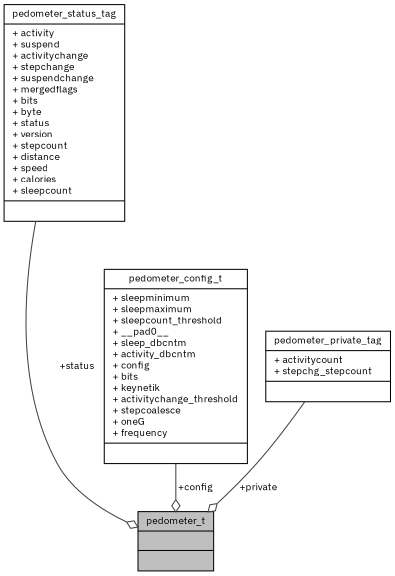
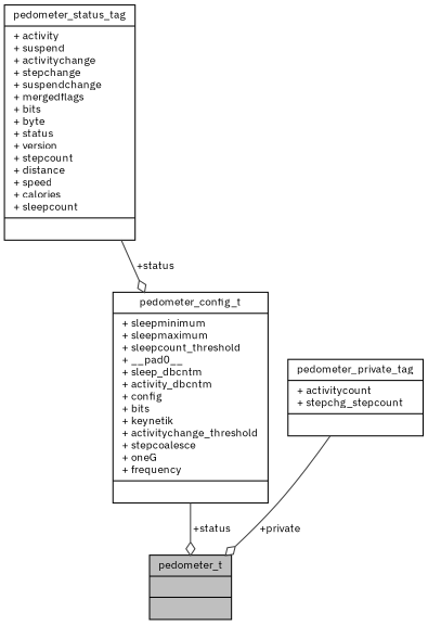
  digraph {
    fontname="IBM Plex Sans"
    node [color=black fillcolor=white fontname="IBM Plex Sans" fontsize=10 shape=record style=filled]
    edge [arrowhead=odiamond color=grey25 fontname="IBM Plex Sans" fontsize=10 labelfontname=Helvetica labelfontsize=10 style=solid]
    n1 [fillcolor=grey75 fontcolor=black height=0.2 label="{pedometer_t\n||}" width=0.4]
    n2 [height=0.2 label="{pedometer_config_t\n|+ sleepminimum\l+ sleepmaximum\l+ sleepcount_threshold\l+ __pad0__\l+ sleep_dbcntm\l+ activity_dbcntm\l+ config\l+ bits\l+ keynetik\l+ activitychange_threshold\l+ stepcoalesce\l+ oneG\l+ frequency\l|}" width=0.4]
    n3 [height=0.2 label="{pedometer_status_tag\n|+ activity\l+ suspend\l+ activitychange\l+ stepchange\l+ suspendchange\l+ mergedflags\l+ bits\l+ byte\l+ status\l+ version\l+ stepcount\l+ distance\l+ speed\l+ calories\l+ sleepcount\l|}" width=0.4]
    n4 [height=0.2 label="{pedometer_private_tag\n|+ activitycount\l+ stepchg_stepcount\l|}" width=0.4]
-   n2 -> n1 [label=" +config"]
-   n3 -> n1 [label=" +status"]
+   n2 -> n1 [label=" +status"]
+   n3 -> n2 [label=" +status"]
    n4 -> n1 [label=" +private"]
  }
